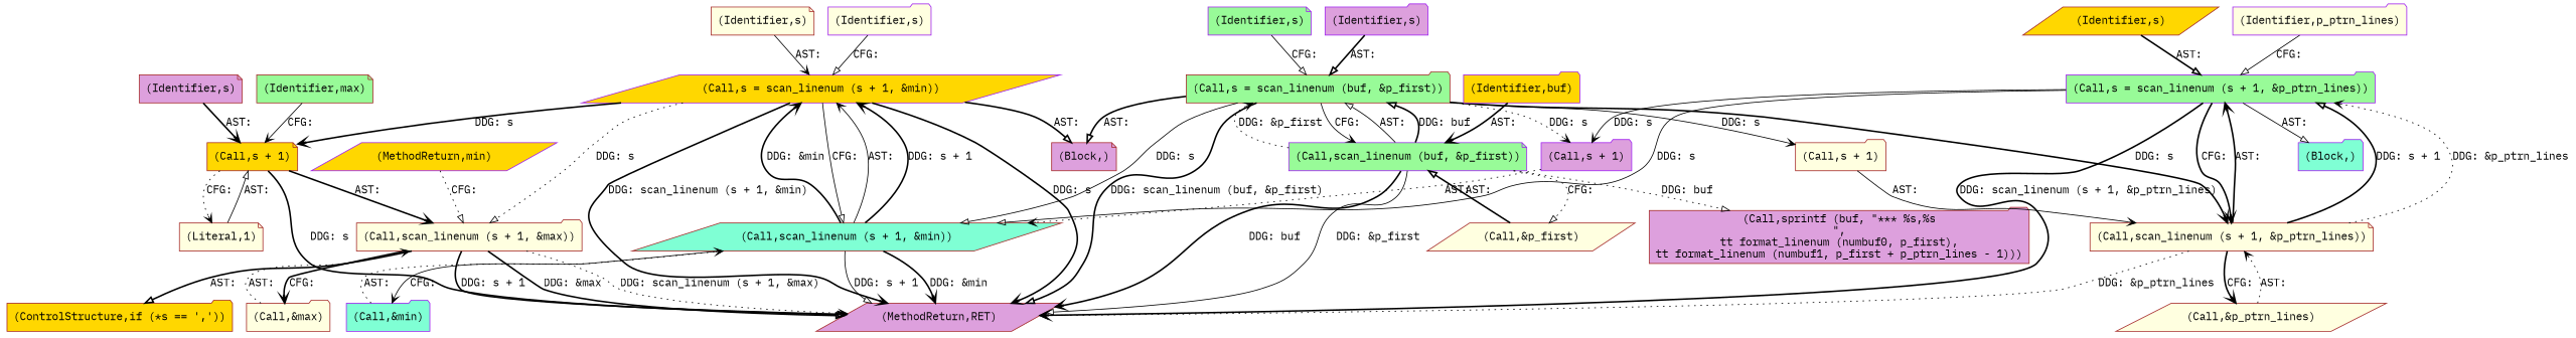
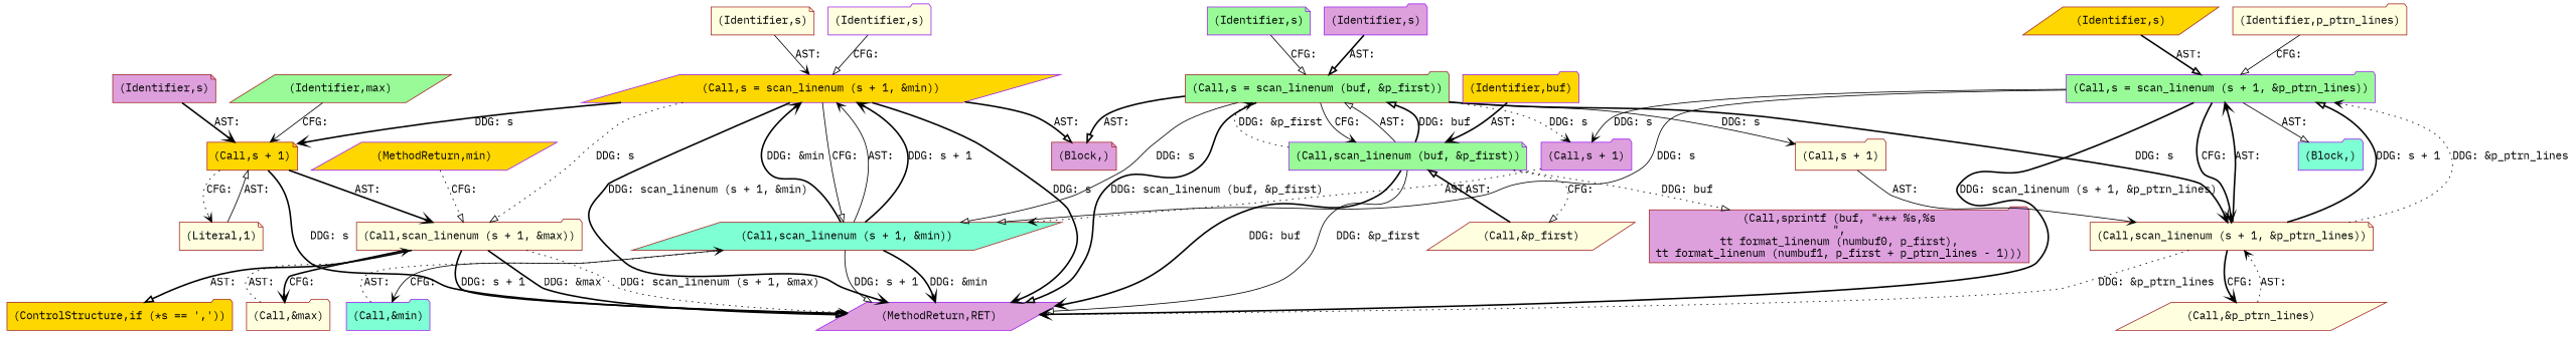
  digraph {
    fontname="IBM Plex Mono"
    node [color=brown fillcolor=lightyellow fontname="IBM Plex Mono" shape=folder style=filled]
    edge [arrowhead=vee fontname="IBM Plex Mono" style=bold]
    n1 [color=purple fillcolor=gold label="(Call,s = scan_linenum (s + 1, &min))" shape=parallelogram]
    n2 [fillcolor=aquamarine label="(Call,scan_linenum (s + 1, &min))" shape=parallelogram]
    n3 [label="(Call,scan_linenum (s + 1, &max))"]
    n4 [fillcolor=gold label="(Call,s + 1)" shape=note]
-   n5 [fillcolor=plum label="(MethodReturn,RET)" shape=parallelogram]
+   n5 [color=purple fillcolor=plum label="(MethodReturn,RET)" shape=parallelogram]
    n6 [fillcolor=plum label="(Block,)" shape=note]
    n7 [color=purple fillcolor=aquamarine label="(Call,&min)"]
    n8 [fillcolor=gold label="(ControlStructure,if (*s == ','))"]
    n9 [label="(Call,&max)"]
    n10 [label="(Literal,1)" shape=note]
    n11 [color=purple fillcolor=palegreen label="(Call,s = scan_linenum (s + 1, &p_ptrn_lines))"]
    n12 [label="(Call,scan_linenum (s + 1, &p_ptrn_lines))" shape=note]
    n13 [color=purple fillcolor=plum label="(Call,s + 1)"]
    n14 [color=purple fillcolor=aquamarine label="(Block,)"]
    n15 [label="(Call,&p_ptrn_lines)" shape=parallelogram]
    n16 [fillcolor=palegreen label="(Call,s = scan_linenum (buf, &p_first))"]
    n17 [color=purple fillcolor=palegreen label="(Call,scan_linenum (buf, &p_first))" shape=note]
    n18 [label="(Call,s + 1)"]
    n19 [label="(Call,&p_first)" shape=parallelogram]
    n20 [fillcolor=plum label="(Call,sprintf (buf, \"*** %s,%s\n\",\n\t\t format_linenum (numbuf0, p_first),\n\t\t format_linenum (numbuf1, p_first + p_ptrn_lines - 1)))"]
    n21 [fillcolor=gold label="(Identifier,s)" shape=parallelogram]
    n22 [color=purple fillcolor=gold label="(Identifier,buf)"]
    n23 [color=purple fillcolor=gold label="(MethodReturn,min)" shape=parallelogram]
    n24 [fillcolor=plum label="(Identifier,s)" shape=note]
    n25 [label="(Identifier,s)" shape=note]
-   n26 [fillcolor=palegreen label="(Identifier,max)" shape=note]
+   n26 [fillcolor=palegreen label="(Identifier,max)" shape=parallelogram]
    n27 [color=purple fillcolor=palegreen label="(Identifier,s)" shape=note]
    n28 [color=purple fillcolor=plum label="(Identifier,s)"]
-   n29 [color=purple label="(Identifier,p_ptrn_lines)"]
+   n29 [label="(Identifier,p_ptrn_lines)"]
    n30 [color=purple label="(Identifier,s)"]
    n1 -> n2 [arrowhead=onormal label="CFG: " style=solid]
    n1 -> n3 [arrowhead=onormal label="DDG: s" style=dotted]
    n1 -> n4 [label="DDG: s"]
    n1 -> n5 [label="DDG: scan_linenum (s + 1, &min)"]
    n1 -> n5 [label="DDG: s"]
    n1 -> n6 [arrowhead=onormal label="AST: "]
    n2 -> n1 [label="AST: " style=solid]
    n2 -> n1 [label="DDG: s + 1"]
    n2 -> n1 [label="DDG: &min"]
    n2 -> n5 [label="DDG: &min"]
    n2 -> n5 [arrowhead=onormal label="DDG: s + 1" style=solid]
    n2 -> n7 [label="CFG: " style=solid]
    n3 -> n5 [arrowhead=onormal label="DDG: s + 1"]
    n3 -> n5 [arrowhead=onormal label="DDG: &max"]
    n3 -> n5 [label="DDG: scan_linenum (s + 1, &max)" style=dotted]
    n3 -> n8 [arrowhead=onormal label="AST: "]
    n3 -> n9 [label="CFG: "]
    n4 -> n3 [label="AST: "]
    n4 -> n5 [arrowhead=onormal label="DDG: s"]
    n4 -> n10 [label="CFG: " style=dotted]
    n7 -> n2 [label="AST: " style=dotted]
    n9 -> n3 [label="AST: " style=dotted]
    n10 -> n4 [arrowhead=onormal label="AST: " style=solid]
    n11 -> n2 [arrowhead=onormal label="DDG: s" style=solid]
    n11 -> n5 [label="DDG: scan_linenum (s + 1, &p_ptrn_lines)"]
    n11 -> n12 [label="CFG: "]
    n11 -> n13 [label="DDG: s" style=solid]
    n11 -> n14 [arrowhead=onormal label="AST: " style=solid]
    n12 -> n5 [label="DDG: &p_ptrn_lines" style=dotted]
    n12 -> n11 [label="AST: "]
    n12 -> n11 [arrowhead=onormal label="DDG: s + 1"]
    n12 -> n11 [label="DDG: &p_ptrn_lines" style=dotted]
    n12 -> n15 [label="CFG: "]
    n13 -> n2 [label="AST: " style=dotted]
    n15 -> n12 [label="AST: " style=dotted]
    n16 -> n2 [arrowhead=onormal label="DDG: s" style=solid]
    n16 -> n5 [arrowhead=onormal label="DDG: scan_linenum (buf, &p_first)"]
    n16 -> n6 [arrowhead=onormal label="AST: "]
    n16 -> n12 [label="DDG: s"]
    n16 -> n13 [label="DDG: s" style=dotted]
    n16 -> n17 [label="CFG: " style=solid]
    n16 -> n18 [label="DDG: s" style=solid]
    n17 -> n5 [arrowhead=onormal label="DDG: &p_first" style=solid]
    n17 -> n5 [label="DDG: buf"]
    n17 -> n16 [arrowhead=onormal label="AST: " style=solid]
    n17 -> n16 [arrowhead=onormal label="DDG: buf"]
    n17 -> n16 [label="DDG: &p_first" style=dotted]
    n17 -> n19 [arrowhead=onormal label="CFG: " style=dotted]
    n17 -> n20 [arrowhead=onormal label="DDG: buf" style=dotted]
    n18 -> n12 [label="AST: " style=solid]
    n19 -> n17 [arrowhead=onormal label="AST: "]
    n21 -> n11 [arrowhead=onormal label="AST: "]
    n22 -> n17 [label="AST: "]
    n23 -> n3 [arrowhead=onormal label="CFG: " style=dotted]
    n24 -> n4 [label="AST: "]
    n25 -> n1 [label="AST: " style=solid]
    n26 -> n4 [label="CFG: " style=solid]
    n27 -> n16 [arrowhead=onormal label="CFG: " style=solid]
    n28 -> n16 [arrowhead=onormal label="AST: "]
    n29 -> n11 [arrowhead=onormal label="CFG: " style=solid]
    n30 -> n1 [arrowhead=onormal label="CFG: " style=solid]
  }
